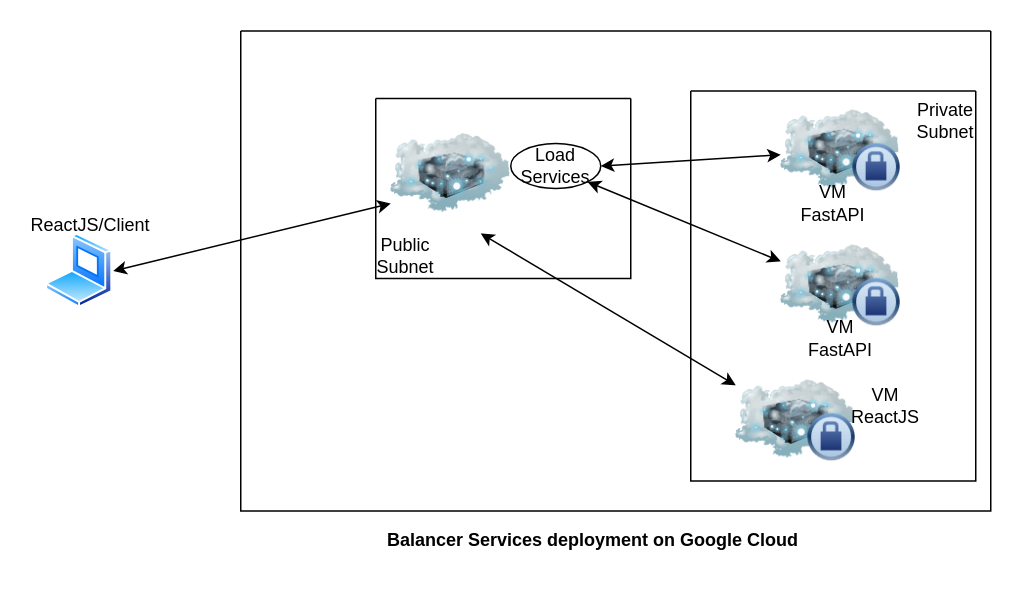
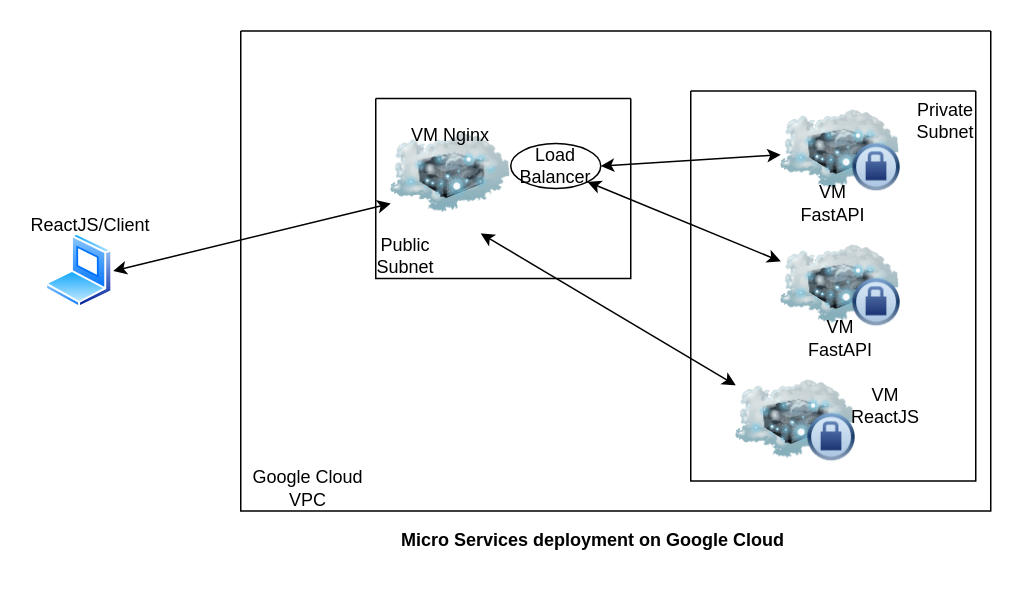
  <mxCell id="0" />
  <mxCell id="1" parent="0" />
  <mxCell id="2" value="" style="image;html=1;image=img/lib/clip_art/networking/Cloud_Server_128x128.png" parent="1" vertex="1"><mxGeometry x="260" y="75" width="80" height="80" as="geometry" /></mxCell>
  <mxCell id="3" value="" style="image;aspect=fixed;perimeter=ellipsePerimeter;html=1;align=center;shadow=0;dashed=0;spacingTop=3;image=img/lib/active_directory/laptop_client.svg;" parent="1" vertex="1"><mxGeometry x="30" y="155" width="45" height="50" as="geometry" /></mxCell>
  <mxCell id="4" value="" style="endArrow=classic;startArrow=classic;html=1;rounded=0;exitX=1;exitY=0.5;exitDx=0;exitDy=0;entryX=0;entryY=0.75;entryDx=0;entryDy=0;" parent="1" source="3" target="2" edge="1"><mxGeometry width="50" height="50" relative="1" as="geometry"><mxPoint x="350" y="185" as="sourcePoint" /><mxPoint x="400" y="135" as="targetPoint" /></mxGeometry></mxCell>
  <mxCell id="5" value="" style="endArrow=classic;startArrow=classic;html=1;rounded=0;entryX=0.75;entryY=1;entryDx=0;entryDy=0;" parent="1" source="10" target="2" edge="1"><mxGeometry width="50" height="50" relative="1" as="geometry"><mxPoint x="350" y="185" as="sourcePoint" /><mxPoint x="400" y="135" as="targetPoint" /></mxGeometry></mxCell>
  <mxCell id="6" value="" style="endArrow=classic;startArrow=classic;html=1;rounded=0;exitX=1;exitY=1;exitDx=0;exitDy=0;" parent="1" source="8" target="13" edge="1"><mxGeometry width="50" height="50" relative="1" as="geometry"><mxPoint x="390" y="155" as="sourcePoint" /><mxPoint x="400" y="135" as="targetPoint" /></mxGeometry></mxCell>
  <mxCell id="7" value="" style="endArrow=classic;startArrow=classic;html=1;rounded=0;exitX=1;exitY=0.5;exitDx=0;exitDy=0;" parent="1" source="8" target="11" edge="1"><mxGeometry width="50" height="50" relative="1" as="geometry"><mxPoint x="410" y="115" as="sourcePoint" /><mxPoint x="400" y="135" as="targetPoint" /></mxGeometry></mxCell>
- <mxCell id="8" value="Load Services" style="ellipse;whiteSpace=wrap;html=1;" parent="1" vertex="1"><mxGeometry x="340" y="95" width="60" height="30" as="geometry" /></mxCell>
+ <mxCell id="8" value="Load Balancer" style="ellipse;whiteSpace=wrap;html=1;" parent="1" vertex="1"><mxGeometry x="340" y="95" width="60" height="30" as="geometry" /></mxCell>
  <mxCell id="9" value="" style="swimlane;startSize=0;" parent="1" vertex="1"><mxGeometry x="160" y="20" width="500" height="320" as="geometry" /></mxCell>
  <mxCell id="10" value="" style="image;html=1;image=img/lib/clip_art/networking/Cloud_Server_Private_128x128.png" parent="9" vertex="1"><mxGeometry x="330" y="220" width="80" height="80" as="geometry" /></mxCell>
  <mxCell id="11" value="" style="image;html=1;image=img/lib/clip_art/networking/Cloud_Server_Private_128x128.png" parent="9" vertex="1"><mxGeometry x="360" y="40" width="80" height="80" as="geometry" /></mxCell>
+ <mxCell id="12" value="Google Cloud VPC" style="text;html=1;strokeColor=none;fillColor=none;align=center;verticalAlign=middle;whiteSpace=wrap;rounded=0;" parent="9" vertex="1"><mxGeometry y="290" width="90" height="30" as="geometry" /></mxCell>
  <mxCell id="13" value="" style="image;html=1;image=img/lib/clip_art/networking/Cloud_Server_Private_128x128.png" parent="9" vertex="1"><mxGeometry x="360" y="130" width="80" height="80" as="geometry" /></mxCell>
  <mxCell id="14" value="" style="swimlane;startSize=0;" parent="9" vertex="1"><mxGeometry x="300" y="40" width="190" height="260" as="geometry" /></mxCell>
  <mxCell id="15" value="Private Subnet" style="text;html=1;strokeColor=none;fillColor=none;align=center;verticalAlign=middle;whiteSpace=wrap;rounded=0;" parent="14" vertex="1"><mxGeometry x="140" y="5" width="60" height="30" as="geometry" /></mxCell>
  <mxCell id="16" value="VM ReactJS" style="text;html=1;strokeColor=none;fillColor=none;align=center;verticalAlign=middle;whiteSpace=wrap;rounded=0;" parent="14" vertex="1"><mxGeometry x="100" y="195" width="60" height="30" as="geometry" /></mxCell>
  <mxCell id="17" value="VM FastAPI" style="text;html=1;strokeColor=none;fillColor=none;align=center;verticalAlign=middle;whiteSpace=wrap;rounded=0;" parent="9" vertex="1"><mxGeometry x="370" y="190" width="60" height="30" as="geometry" /></mxCell>
  <mxCell id="18" value="VM FastAPI" style="text;html=1;strokeColor=none;fillColor=none;align=center;verticalAlign=middle;whiteSpace=wrap;rounded=0;" parent="9" vertex="1"><mxGeometry x="365" y="100" width="60" height="30" as="geometry" /></mxCell>
  <mxCell id="19" value="" style="swimlane;startSize=0;" parent="1" vertex="1"><mxGeometry x="250" y="65" width="170" height="120" as="geometry" /></mxCell>
  <mxCell id="20" value="Public Subnet" style="text;html=1;strokeColor=none;fillColor=none;align=center;verticalAlign=middle;whiteSpace=wrap;rounded=0;" parent="19" vertex="1"><mxGeometry x="-10" y="90" width="60" height="30" as="geometry" /></mxCell>
+ <mxCell id="21" value="VM Nginx" style="text;html=1;strokeColor=none;fillColor=none;align=center;verticalAlign=middle;whiteSpace=wrap;rounded=0;" vertex="1" parent="19"><mxGeometry x="20" y="10" width="60" height="30" as="geometry" /></mxCell>
  <mxCell id="22" value="ReactJS/Client" style="text;html=1;strokeColor=none;fillColor=none;align=center;verticalAlign=middle;whiteSpace=wrap;rounded=0;" parent="1" vertex="1"><mxGeometry x="20" y="125" width="80" height="50" as="geometry" /></mxCell>
- <mxCell id="23" value="&lt;b&gt;Balancer Services deployment on Google Cloud&lt;/b&gt;" style="text;html=1;strokeColor=none;fillColor=none;align=center;verticalAlign=middle;whiteSpace=wrap;rounded=0;" parent="1" vertex="1"><mxGeometry x="180" y="345" width="430" height="30" as="geometry" /></mxCell>
+ <mxCell id="23" value="&lt;b&gt;Micro Services deployment on Google Cloud&lt;/b&gt;" style="text;html=1;strokeColor=none;fillColor=none;align=center;verticalAlign=middle;whiteSpace=wrap;rounded=0;" parent="1" vertex="1"><mxGeometry x="180" y="345" width="430" height="30" as="geometry" /></mxCell>
